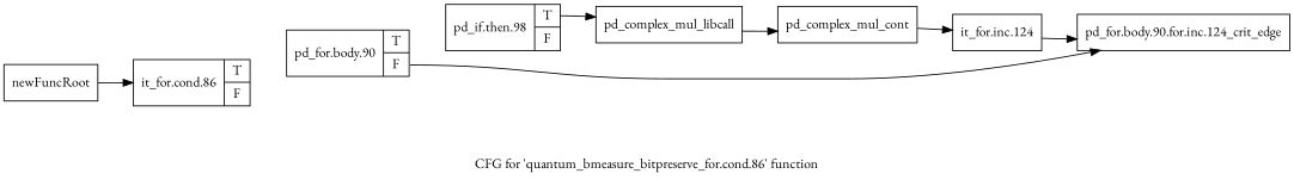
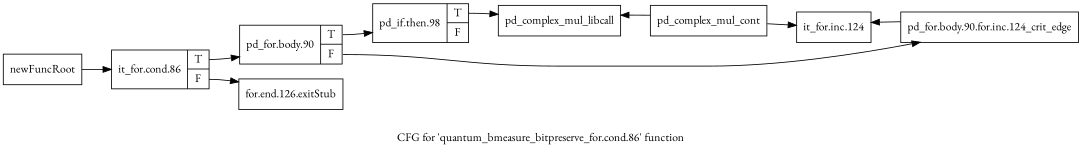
  digraph {
    fontname="EB Garamond"
    label="CFG for 'quantum_bmeasure_bitpreserve_for.cond.86' function"
    rankdir=LR
    node [fontname="EB Garamond" shape=record]
    edge [fontname="EB Garamond"]
    n1 [label="{newFuncRoot}"]
    n2 [label="{it_for.cond.86|{<s0>T|<s1>F}}"]
+   n3 [label="{for.end.126.exitStub}"]
    n4 [label="{pd_for.body.90|{<s0>T|<s1>F}}"]
    n5 [label="{pd_if.then.98|{<s0>T|<s1>F}}"]
    n6 [label="{pd_for.body.90.for.inc.124_crit_edge}"]
    n7 [label="{pd_complex_mul_libcall}"]
    n8 [label="{it_for.inc.124}"]
    n9 [label="{pd_complex_mul_cont}"]
    n1 -> n2
+   n2 -> n3 [tailport=s1]
+   n2 -> n4 [tailport=s0]
+   n4 -> n5 [tailport=s0]
    n4 -> n6 [tailport=s1]
    n5 -> n7 [tailport=s0]
-   n8 -> n6
-   n7 -> n9
+   n6 -> n8
+   n9 -> n7
    n9 -> n8
  }
